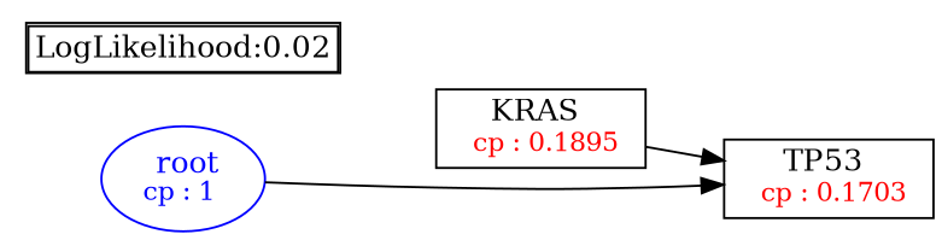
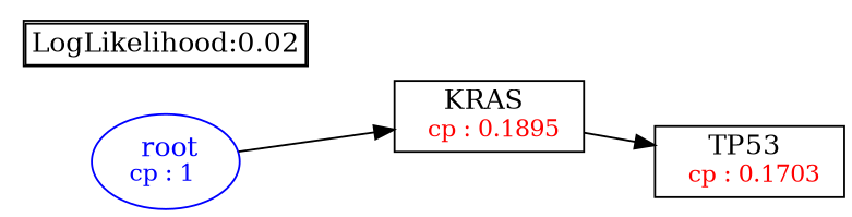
  digraph {
    fontsize=10
    rankdir=LR
    node [shape=box]
    n1 [color=Blue label=<<font color='Blue'> root</font><br/><font color='Blue' POINT-SIZE='12'>cp : 1 </font>> shape=oval]
    n2 [label=<KRAS <br/> <font color='Red' POINT-SIZE='12'> cp : 0.1895 </font>>]
    n3 [label=<TP53 <br/> <font color='Red' POINT-SIZE='12'> cp : 0.1703 </font>>]
    n4 [label=<<TABLE BORDER="1" CELLBORDER="1" CELLSPACING="0" >     <TR><TD ALIGN="LEFT">LogLikelihood:0.02</TD></TR>     </TABLE>> shape=plaintext]
-   n1 -> n3
+   n1 -> n2
    n2 -> n3
  }
